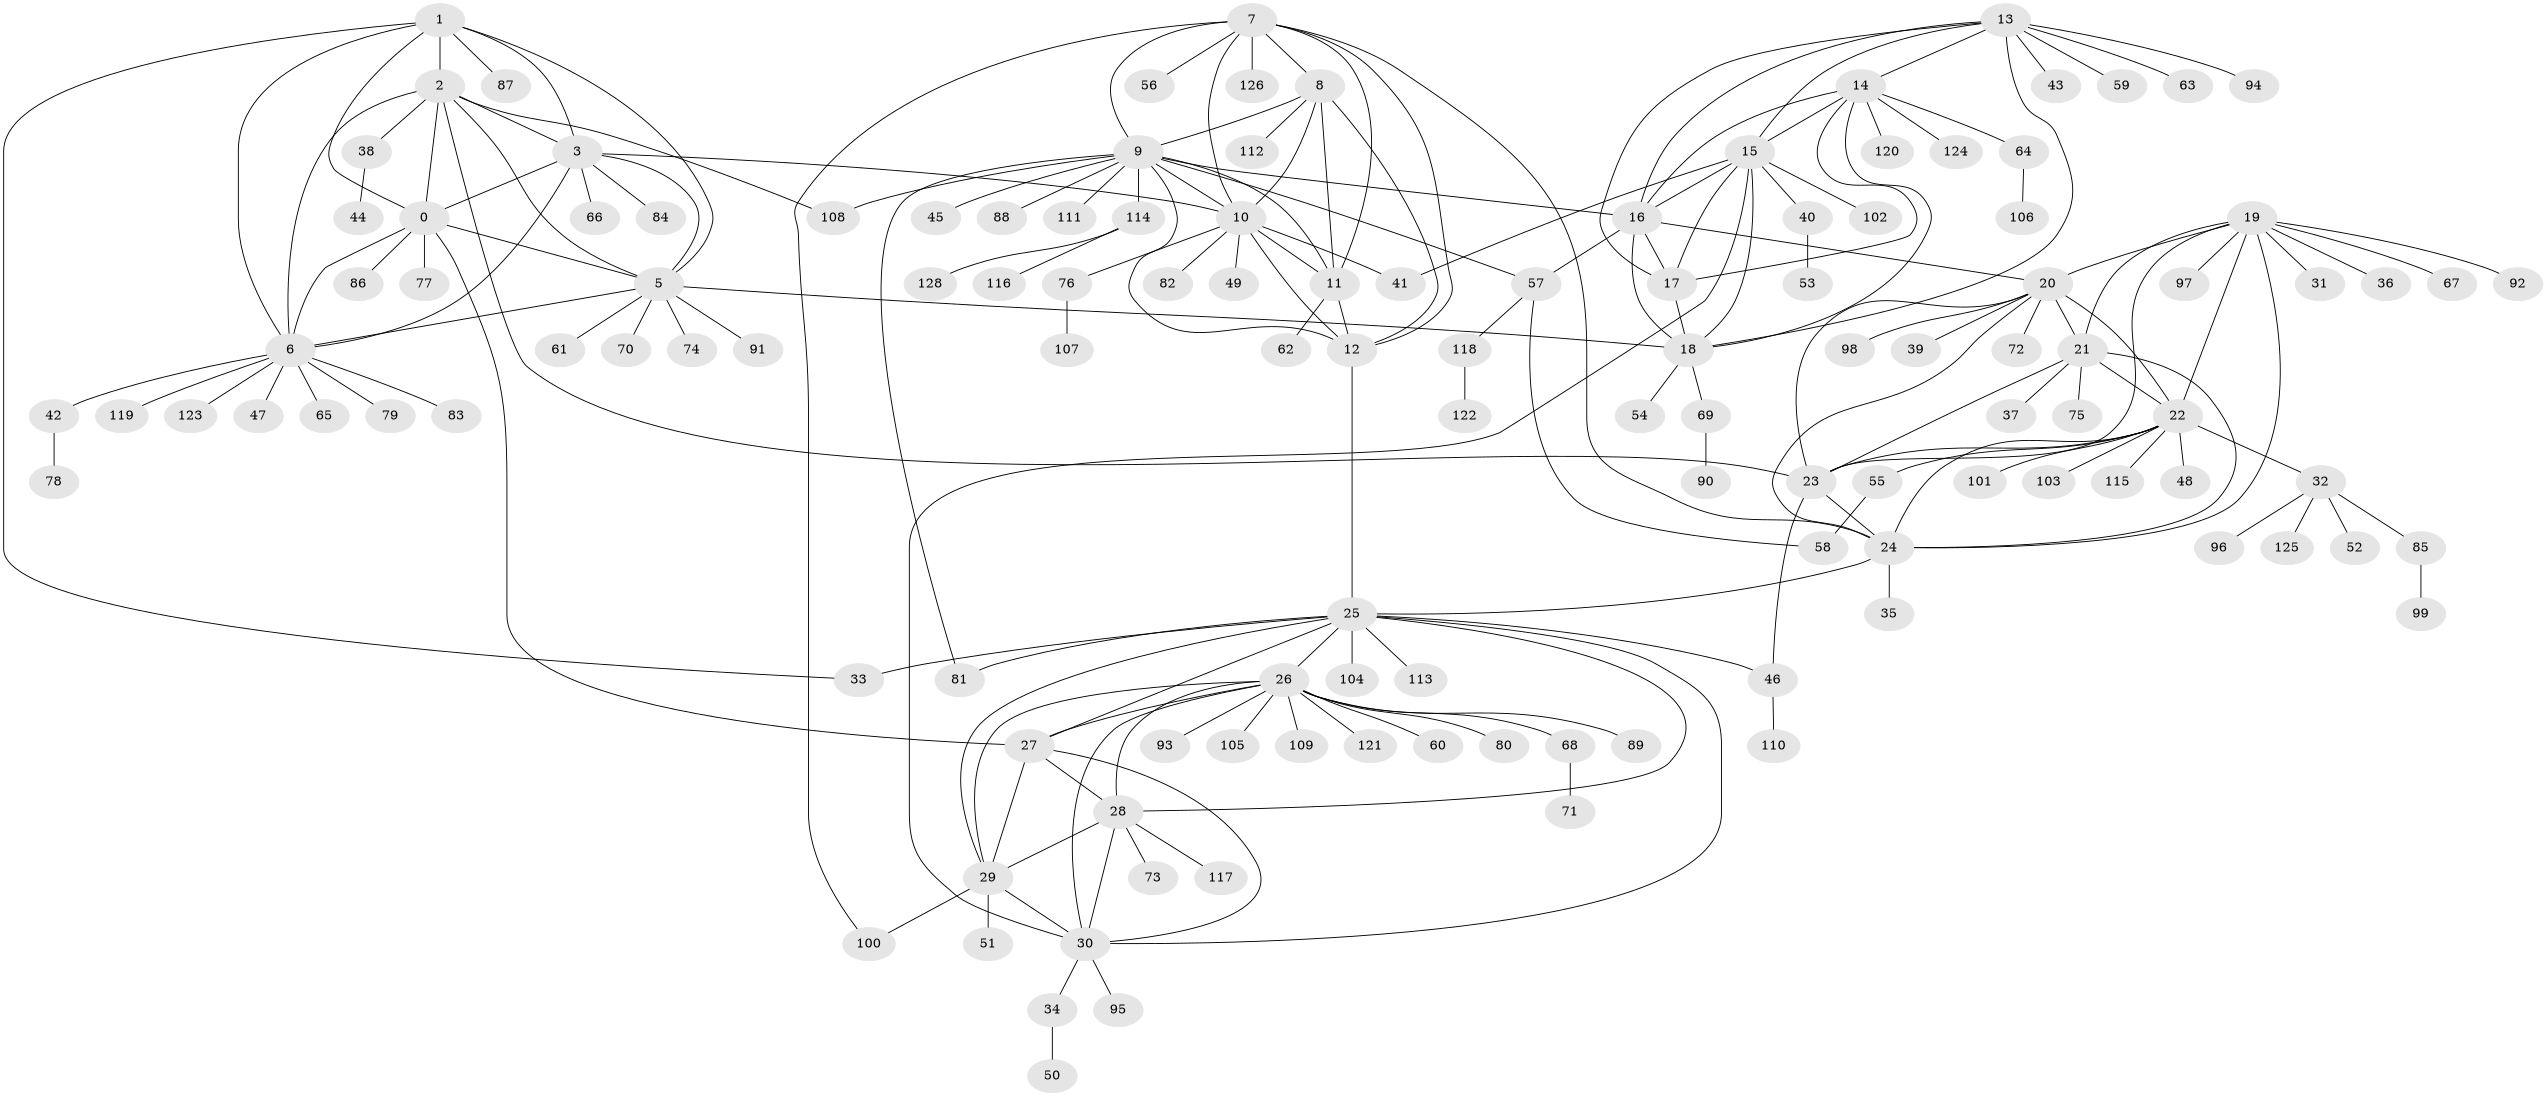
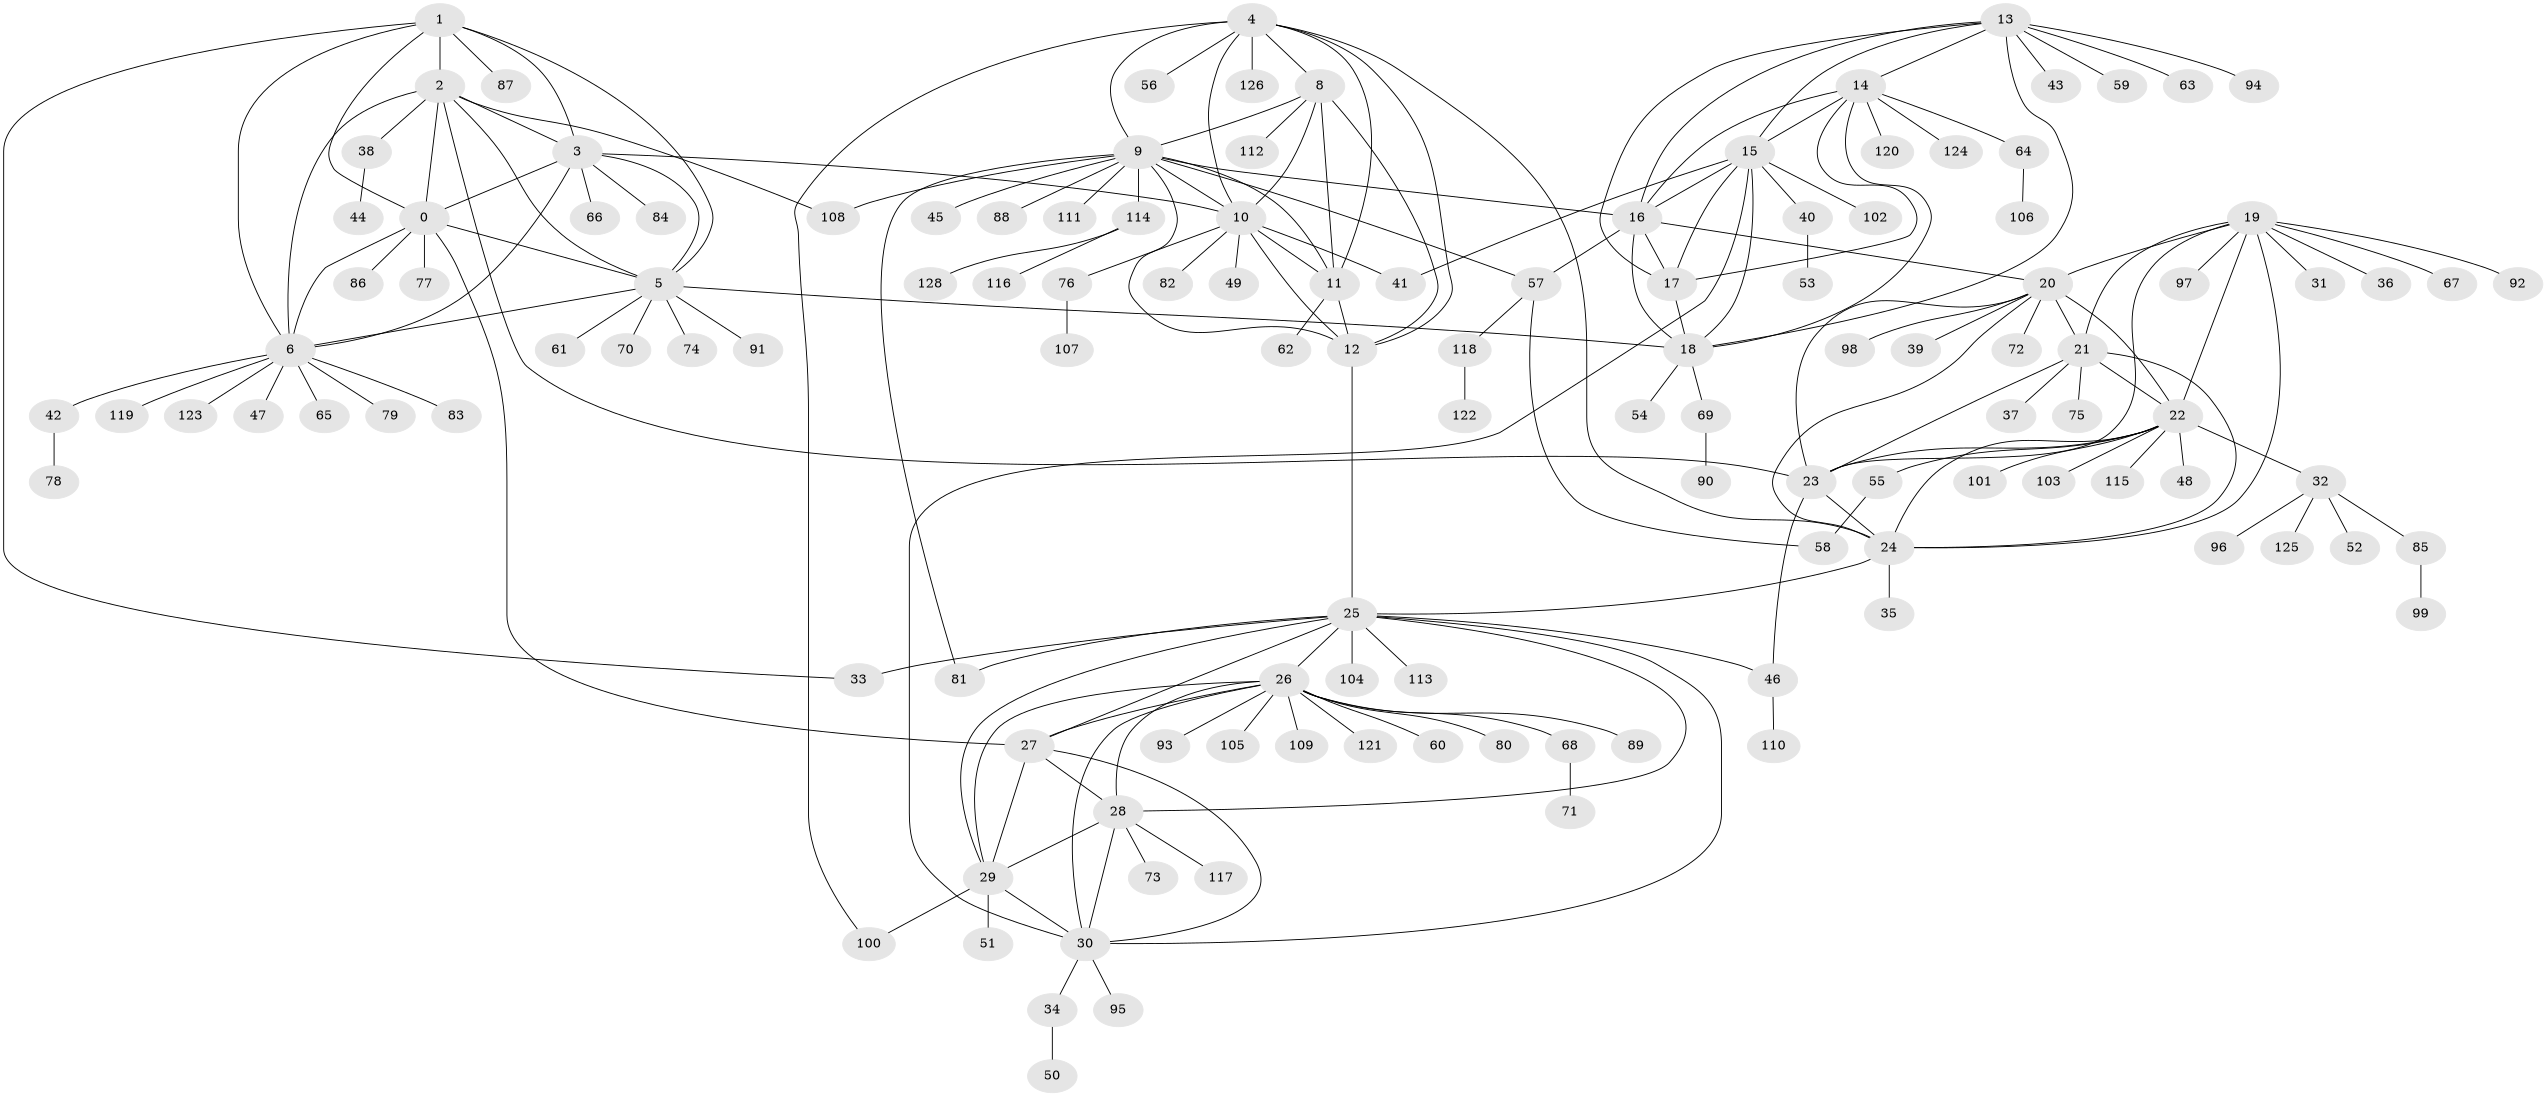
  graph {
    node [color=gray90 style=filled]
    1
    2
    3
    n4 [label=0]
    5
    6
    33
    87
    23
    38
    108
    10
    66
    84
    27
    77
    86
    18
    61
    70
    74
    91
    42
    47
    65
    79
    83
    119
    123
    24
    46
    44
    11
    12
    41
    49
    76
    82
    30
    28
    29
    54
    69
    78
-   7
+   7 [label=4]
    8
    9
    56
    100
    126
    112
    16
    45
    57
    81
    88
    111
    114
    62
    25
    35
    17
    20
    58
    118
    116
    128
    107
    26
    104
    113
    13
    14
    15
    43
    59
    63
    94
    64
    120
    124
    40
    102
    106
    34
    95
    53
    21
    22
    39
    72
    98
    90
    19
    31
    36
    67
    92
    97
    37
    75
    32
    48
    55
    101
    103
    115
    52
    85
    96
    125
    110
    60
    68
    80
    89
    93
    105
    109
    121
    73
    117
    51
    71
    50
    99
    122
    1 -- 2
    1 -- 3
    1 -- n4
    1 -- 5
    1 -- 6
    1 -- 33
    1 -- 87
    2 -- 3
    2 -- n4
    2 -- 5
    2 -- 6
    2 -- 23
    2 -- 38
    2 -- 108
    3 -- n4
    3 -- 5
    3 -- 6
    3 -- 10
    3 -- 66
    3 -- 84
    n4 -- 5
    n4 -- 6
    n4 -- 27
    n4 -- 77
    n4 -- 86
    5 -- 6
    5 -- 18
    5 -- 61
    5 -- 70
    5 -- 74
    5 -- 91
    6 -- 42
    6 -- 47
    6 -- 65
    6 -- 79
    6 -- 83
    6 -- 119
    6 -- 123
    23 -- 24
    23 -- 46
    38 -- 44
    10 -- 11
    10 -- 12
    10 -- 41
    10 -- 49
    10 -- 76
    10 -- 82
    27 -- 30
    27 -- 28
    27 -- 29
    18 -- 54
    18 -- 69
    42 -- 78
    24 -- 25
    24 -- 35
    46 -- 110
    11 -- 12
    11 -- 62
    12 -- 25
    76 -- 107
    30 -- 34
    30 -- 95
    28 -- 30
    28 -- 29
    28 -- 73
    28 -- 117
    29 -- 30
    29 -- 100
    29 -- 51
    69 -- 90
    7 -- 10
    7 -- 24
    7 -- 11
    7 -- 12
    7 -- 8
    7 -- 9
    7 -- 56
    7 -- 100
    7 -- 126
    8 -- 10
    8 -- 11
    8 -- 12
    8 -- 9
    8 -- 112
    9 -- 108
    9 -- 10
    9 -- 11
    9 -- 12
    9 -- 16
    9 -- 45
    9 -- 57
    9 -- 81
    9 -- 88
    9 -- 111
    9 -- 114
    16 -- 18
    16 -- 57
    16 -- 17
    16 -- 20
    57 -- 58
    57 -- 118
    114 -- 116
    114 -- 128
    25 -- 33
    25 -- 27
    25 -- 46
    25 -- 30
    25 -- 28
    25 -- 29
    25 -- 81
    25 -- 26
    25 -- 104
    25 -- 113
    17 -- 18
    20 -- 23
    20 -- 24
    20 -- 21
    20 -- 22
    20 -- 39
    20 -- 72
    20 -- 98
    118 -- 122
    26 -- 27
    26 -- 30
    26 -- 28
    26 -- 29
    26 -- 60
    26 -- 68
    26 -- 80
    26 -- 89
    26 -- 93
    26 -- 105
    26 -- 109
    26 -- 121
    13 -- 18
    13 -- 16
    13 -- 17
    13 -- 14
    13 -- 15
    13 -- 43
    13 -- 59
    13 -- 63
    13 -- 94
    14 -- 18
    14 -- 16
    14 -- 17
    14 -- 15
    14 -- 64
    14 -- 120
    14 -- 124
    15 -- 18
    15 -- 41
    15 -- 30
    15 -- 16
    15 -- 17
    15 -- 40
    15 -- 102
    64 -- 106
    40 -- 53
    34 -- 50
    21 -- 23
    21 -- 24
    21 -- 22
    21 -- 37
    21 -- 75
    22 -- 23
    22 -- 24
    22 -- 32
    22 -- 48
    22 -- 55
    22 -- 101
    22 -- 103
    22 -- 115
    19 -- 23
    19 -- 24
    19 -- 20
    19 -- 21
    19 -- 22
    19 -- 31
    19 -- 36
    19 -- 67
    19 -- 92
    19 -- 97
    32 -- 52
    32 -- 85
    32 -- 96
    32 -- 125
    55 -- 58
    85 -- 99
    68 -- 71
  }
